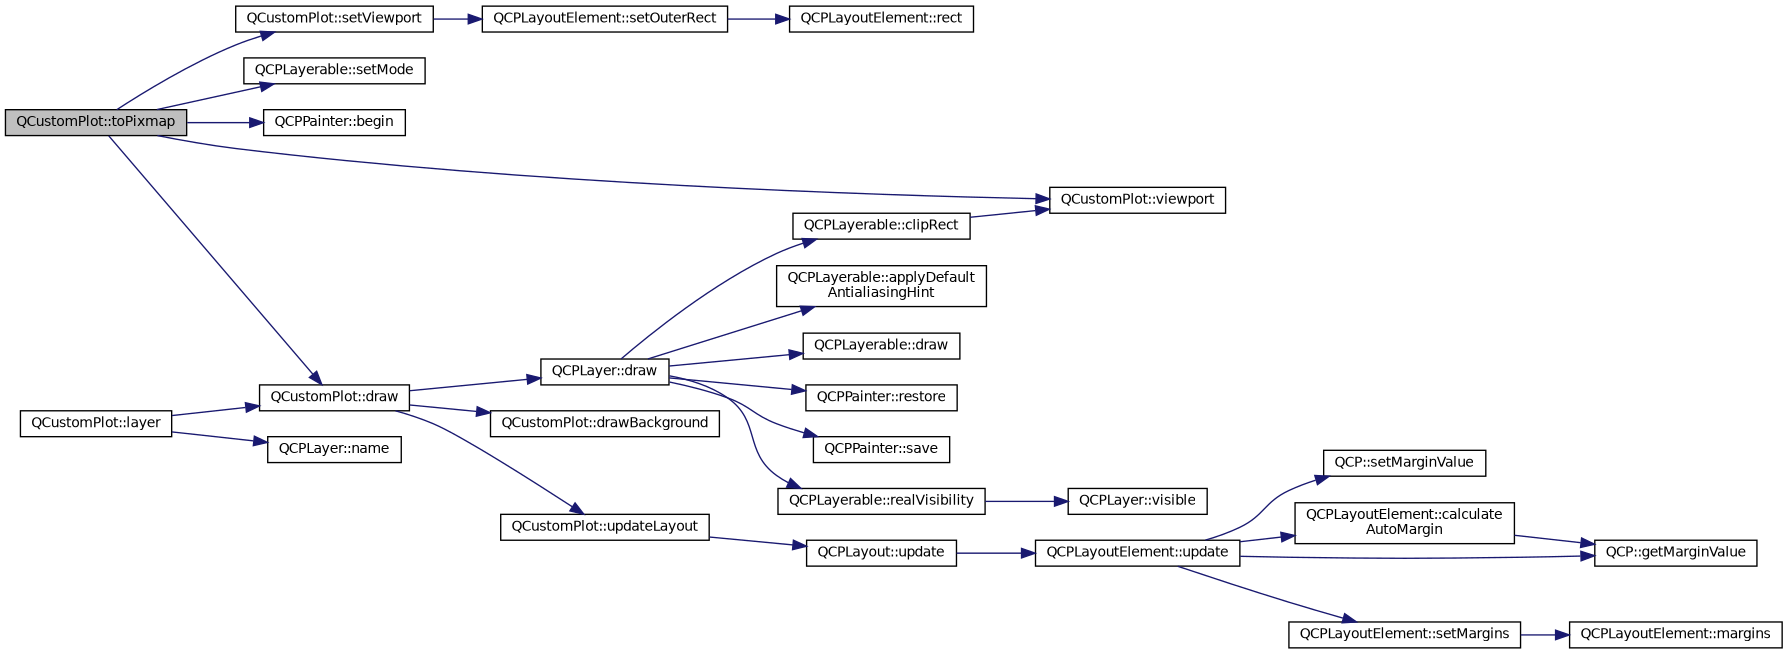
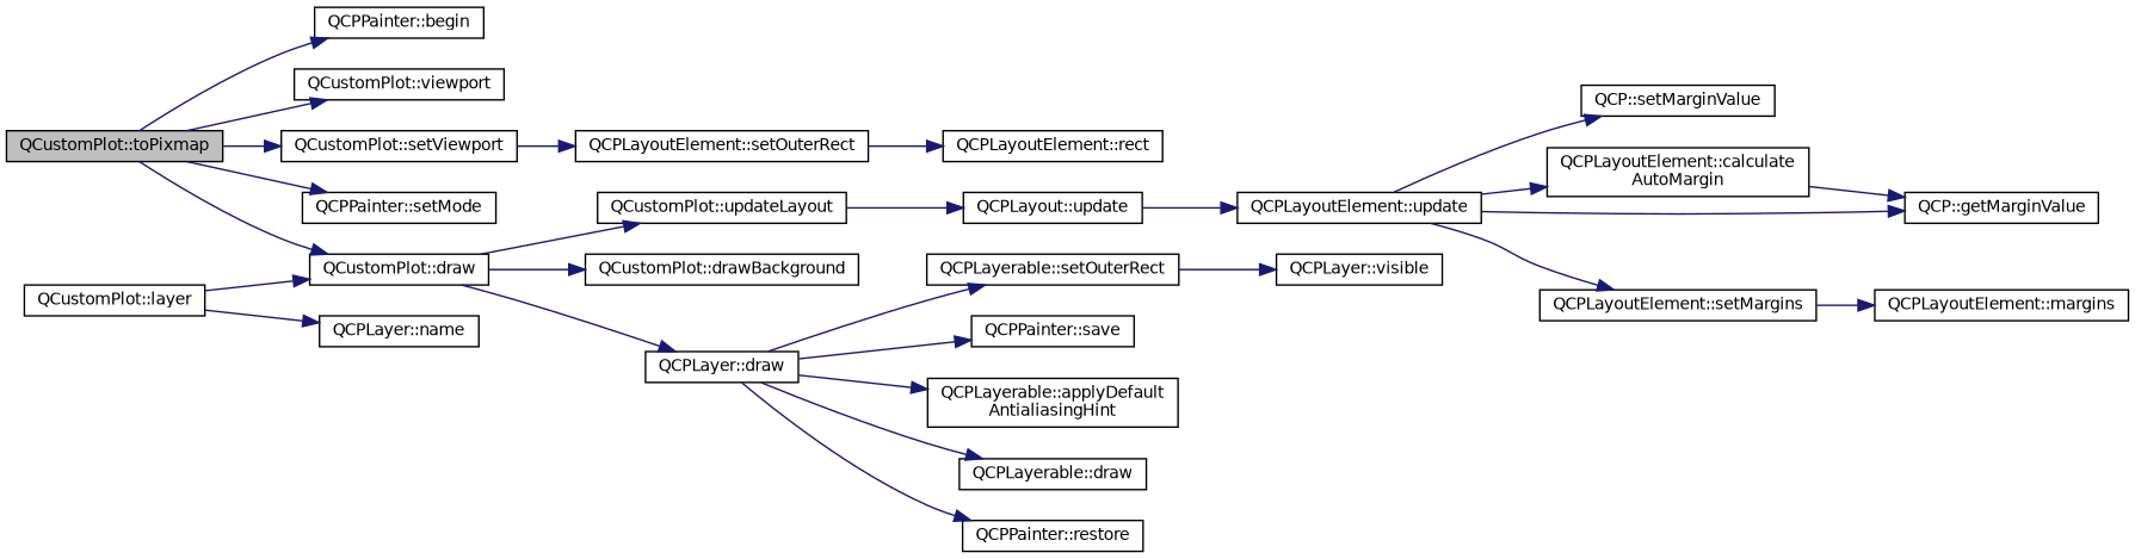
  digraph {
    rankdir=LR
    node [color=black fillcolor=white fontname=Helvetica fontsize=10 shape=record style=filled]
    edge [color=midnightblue fontname=Helvetica fontsize=10 labelfontname=Helvetica labelfontsize=10 style=solid]
    n1 [fillcolor=grey75 fontcolor=black height=0.2 label="QCustomPlot::toPixmap" width=0.4]
    n2 [height=0.2 label="QCPPainter::begin" width=0.4]
    n3 [height=0.2 label="QCustomPlot::viewport" width=0.4]
    n4 [height=0.2 label="QCustomPlot::setViewport" width=0.4]
-   n5 [height=0.2 label="QCPLayerable::setMode" width=0.4]
+   n5 [height=0.2 label="QCPPainter::setMode" width=0.4]
    n6 [height=0.2 label="QCustomPlot::draw" width=0.4]
    n7 [height=0.2 label="QCPLayoutElement::setOuterRect" width=0.4]
    n8 [height=0.2 label="QCustomPlot::updateLayout" width=0.4]
    n9 [height=0.2 label="QCustomPlot::drawBackground" width=0.4]
    n10 [height=0.2 label="QCPLayer::draw" width=0.4]
    n11 [height=0.2 label="QCPLayoutElement::rect" width=0.4]
    n12 [height=0.2 label="QCPLayout::update" width=0.4]
    n13 [height=0.2 label="QCustomPlot::layer" width=0.4]
    n14 [height=0.2 label="QCPLayer::name" width=0.4]
-   n15 [height=0.2 label="QCPLayerable::realVisibility" width=0.4]
+   n15 [height=0.2 label="QCPLayerable::setOuterRect" width=0.4]
    n16 [height=0.2 label="QCPPainter::save" width=0.4]
-   n17 [height=0.2 label="QCPLayerable::clipRect" width=0.4]
    n18 [height=0.2 label="QCPLayerable::applyDefault\lAntialiasingHint" width=0.4]
    n19 [height=0.2 label="QCPLayerable::draw" width=0.4]
    n20 [height=0.2 label="QCPPainter::restore" width=0.4]
    n21 [height=0.2 label="QCPLayoutElement::update" width=0.4]
    n22 [height=0.2 label="QCP::setMarginValue" width=0.4]
    n23 [height=0.2 label="QCPLayoutElement::calculate\lAutoMargin" width=0.4]
    n24 [height=0.2 label="QCP::getMarginValue" width=0.4]
    n25 [height=0.2 label="QCPLayoutElement::setMargins" width=0.4]
    n26 [height=0.2 label="QCPLayoutElement::margins" width=0.4]
    n27 [height=0.2 label="QCPLayer::visible" width=0.4]
    n1 -> n2
    n1 -> n3
    n1 -> n4
    n1 -> n5
    n1 -> n6
    n4 -> n7
    n6 -> n8
    n6 -> n9
    n6 -> n10
    n7 -> n11
    n8 -> n12
    n10 -> n15
    n10 -> n16
-   n10 -> n17
    n10 -> n18
    n10 -> n19
    n10 -> n20
    n12 -> n21
    n13 -> n6
    n13 -> n14
    n15 -> n27
-   n17 -> n3
    n21 -> n22
    n21 -> n23
    n21 -> n24
    n21 -> n25
    n23 -> n24
    n25 -> n26
  }
